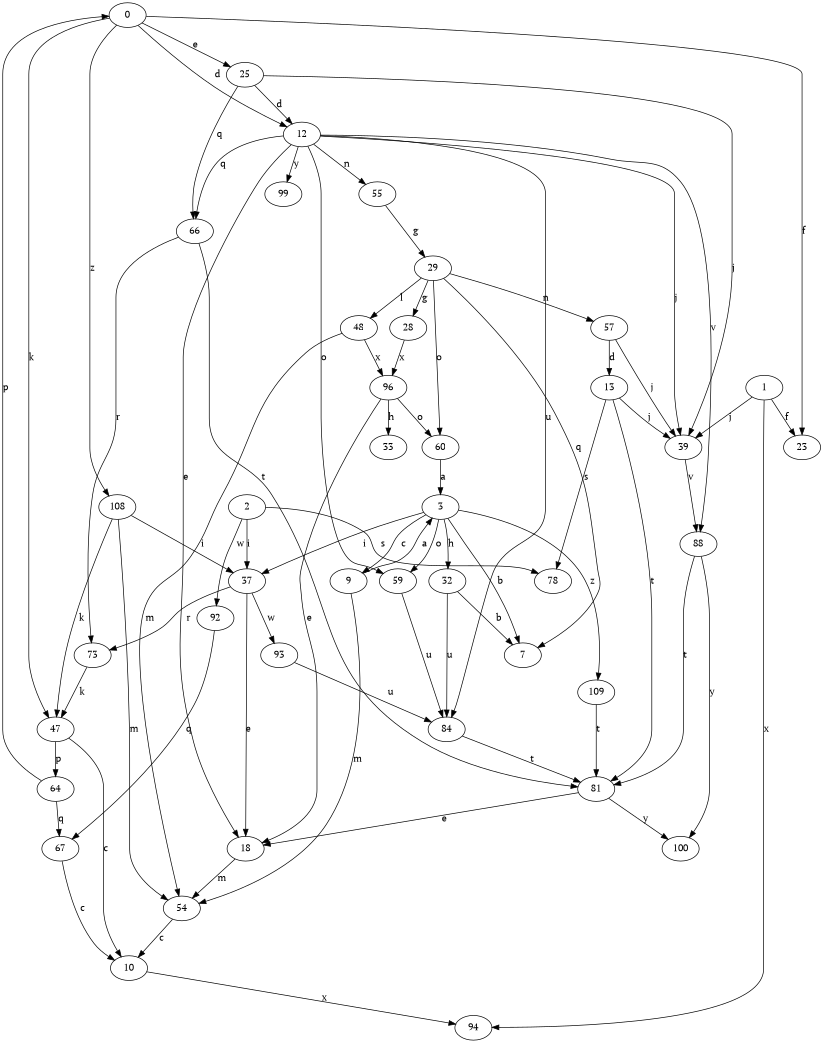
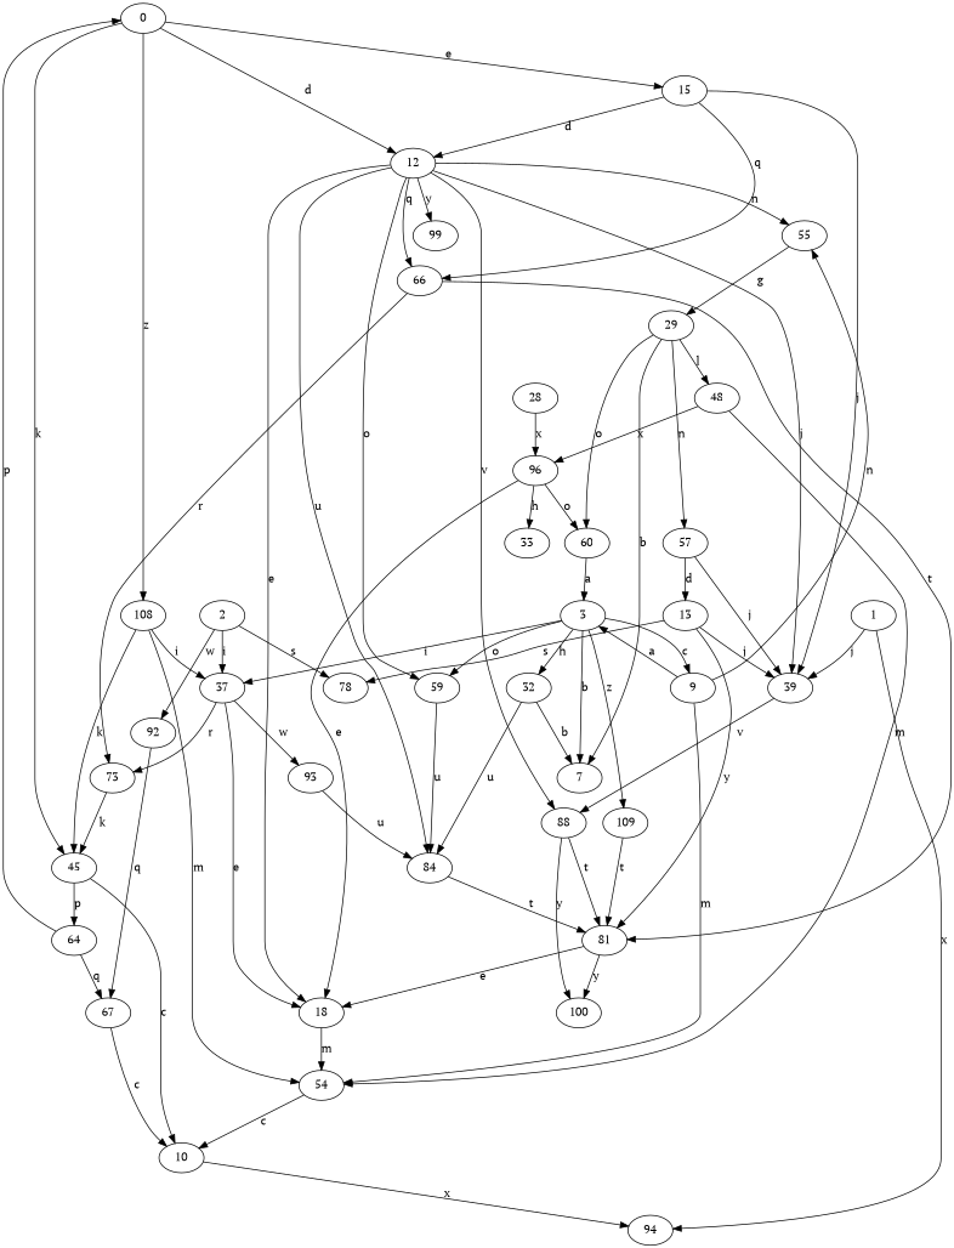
  strict digraph {
    fontname="PT Serif"
    node [fontname="PT Serif"]
    edge [fontname="PT Serif"]
    0
    12
-   15 [label=25]
-   23
-   45 [label=47]
+   15
+   45
    108
    39
    59
    55
    18
    66
    84
    88
    99
    64
    10
    67
    37
    54
    1
    94
    2
    78
    92
    73
    93
    3
    7
    9
    32
    109
    81
    29
    100
    13
    28
    96
    60
    33
    48
    57
    0 -> 12 [label=d]
    0 -> 15 [label=e]
-   0 -> 23 [label=f]
    0 -> 45 [label=k]
    0 -> 108 [label=z]
    12 -> 39 [label=j]
    12 -> 59 [label=o]
    12 -> 55 [label=n]
    12 -> 18 [label=e]
    12 -> 66 [label=q]
    12 -> 84 [label=u]
    12 -> 88 [label=v]
    12 -> 99 [label=y]
    15 -> 12 [label=d]
    15 -> 39 [label=j]
    15 -> 66 [label=q]
    45 -> 64 [label=p]
    45 -> 10 [label=c]
    108 -> 45 [label=k]
    108 -> 37 [label=i]
    108 -> 54 [label=m]
    39 -> 88 [label=v]
    59 -> 84 [label=u]
    55 -> 29 [label=g]
    18 -> 54 [label=m]
    66 -> 73 [label=r]
    66 -> 81 [label=t]
    84 -> 81 [label=t]
    88 -> 81 [label=t]
    88 -> 100 [label=y]
    64 -> 0 [label=p]
    64 -> 67 [label=q]
    10 -> 94 [label=x]
    67 -> 10 [label=c]
    37 -> 18 [label=e]
    37 -> 73 [label=r]
    37 -> 93 [label=w]
    54 -> 10 [label=c]
-   1 -> 23 [label=f]
    1 -> 39 [label=j]
    1 -> 94 [label=x]
    2 -> 37 [label=i]
    2 -> 78 [label=s]
    2 -> 92 [label=w]
    92 -> 67 [label=q]
    73 -> 45 [label=k]
    93 -> 84 [label=u]
    3 -> 59 [label=o]
    3 -> 37 [label=i]
    3 -> 7 [label=b]
    3 -> 9 [label=c]
    3 -> 32 [label=h]
    3 -> 109 [label=z]
+   9 -> 55 [label=n]
    9 -> 54 [label=m]
    9 -> 3 [label=a]
    32 -> 84 [label=u]
    32 -> 7 [label=b]
    109 -> 81 [label=t]
    81 -> 18 [label=e]
    81 -> 100 [label=y]
-   29 -> 7 [label=q]
-   29 -> 28 [label=g]
+   29 -> 7 [label=b]
    29 -> 60 [label=o]
    29 -> 48 [label=l]
    29 -> 57 [label=n]
    13 -> 39 [label=j]
    13 -> 78 [label=s]
-   13 -> 81 [label=t]
+   13 -> 81 [label=y]
    28 -> 96 [label=x]
    96 -> 18 [label=e]
    96 -> 60 [label=o]
    96 -> 33 [label=h]
    60 -> 3 [label=a]
    48 -> 54 [label=m]
    48 -> 96 [label=x]
    57 -> 39 [label=j]
    57 -> 13 [label=d]
  }
